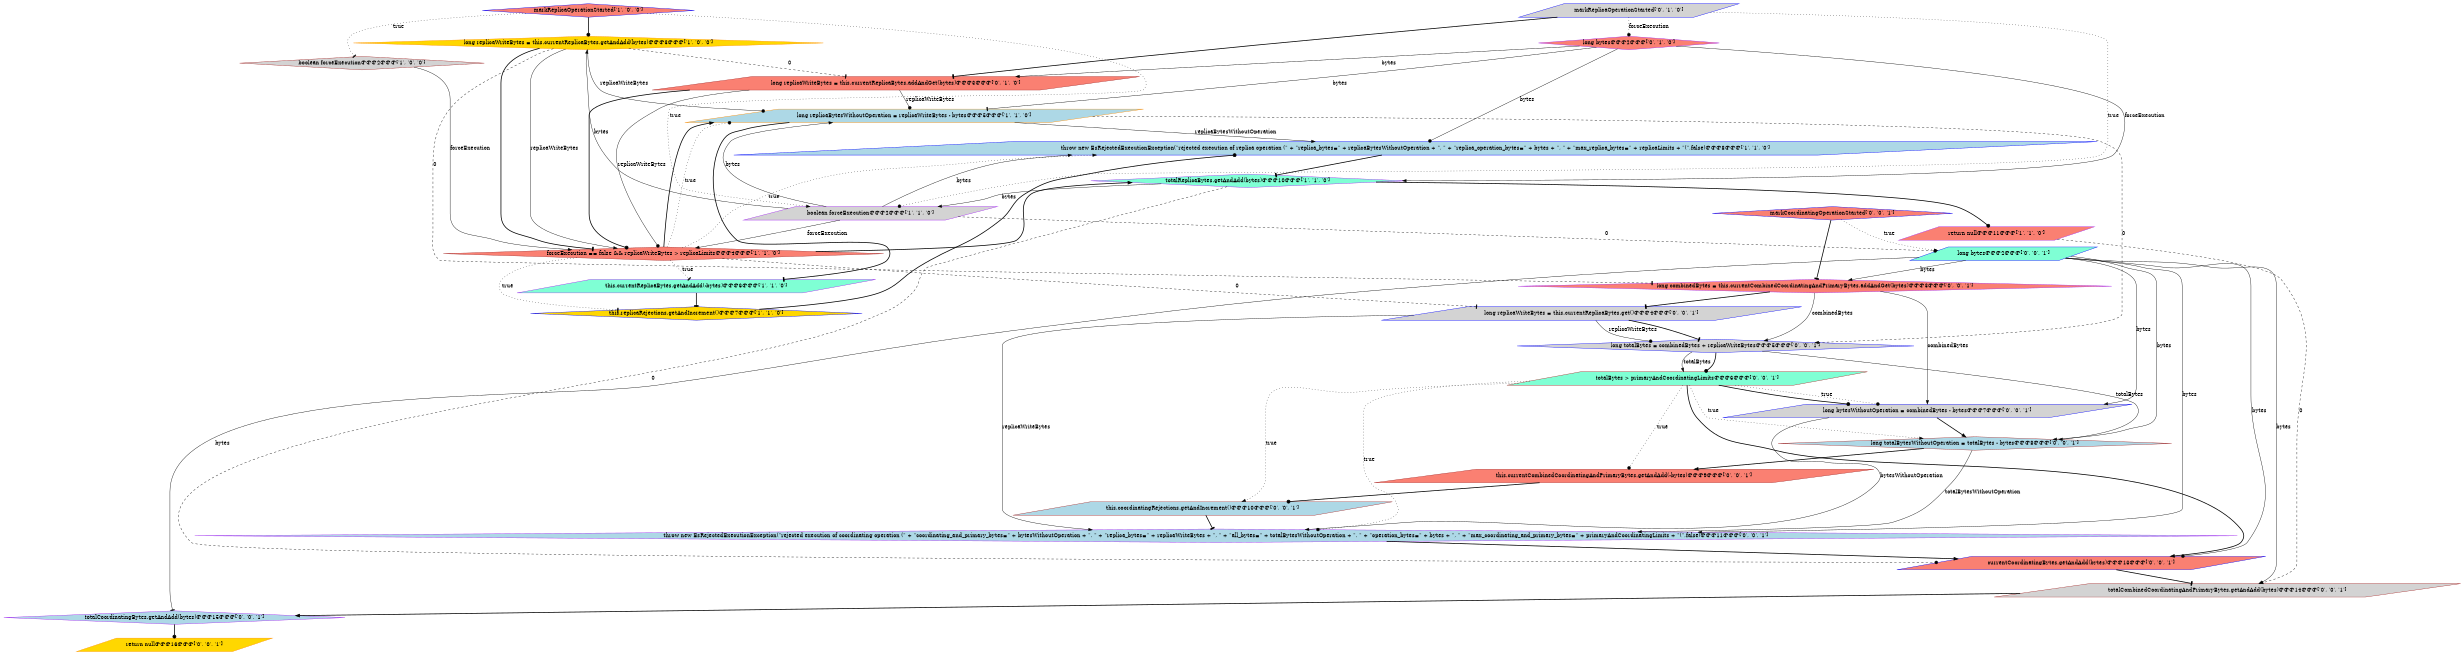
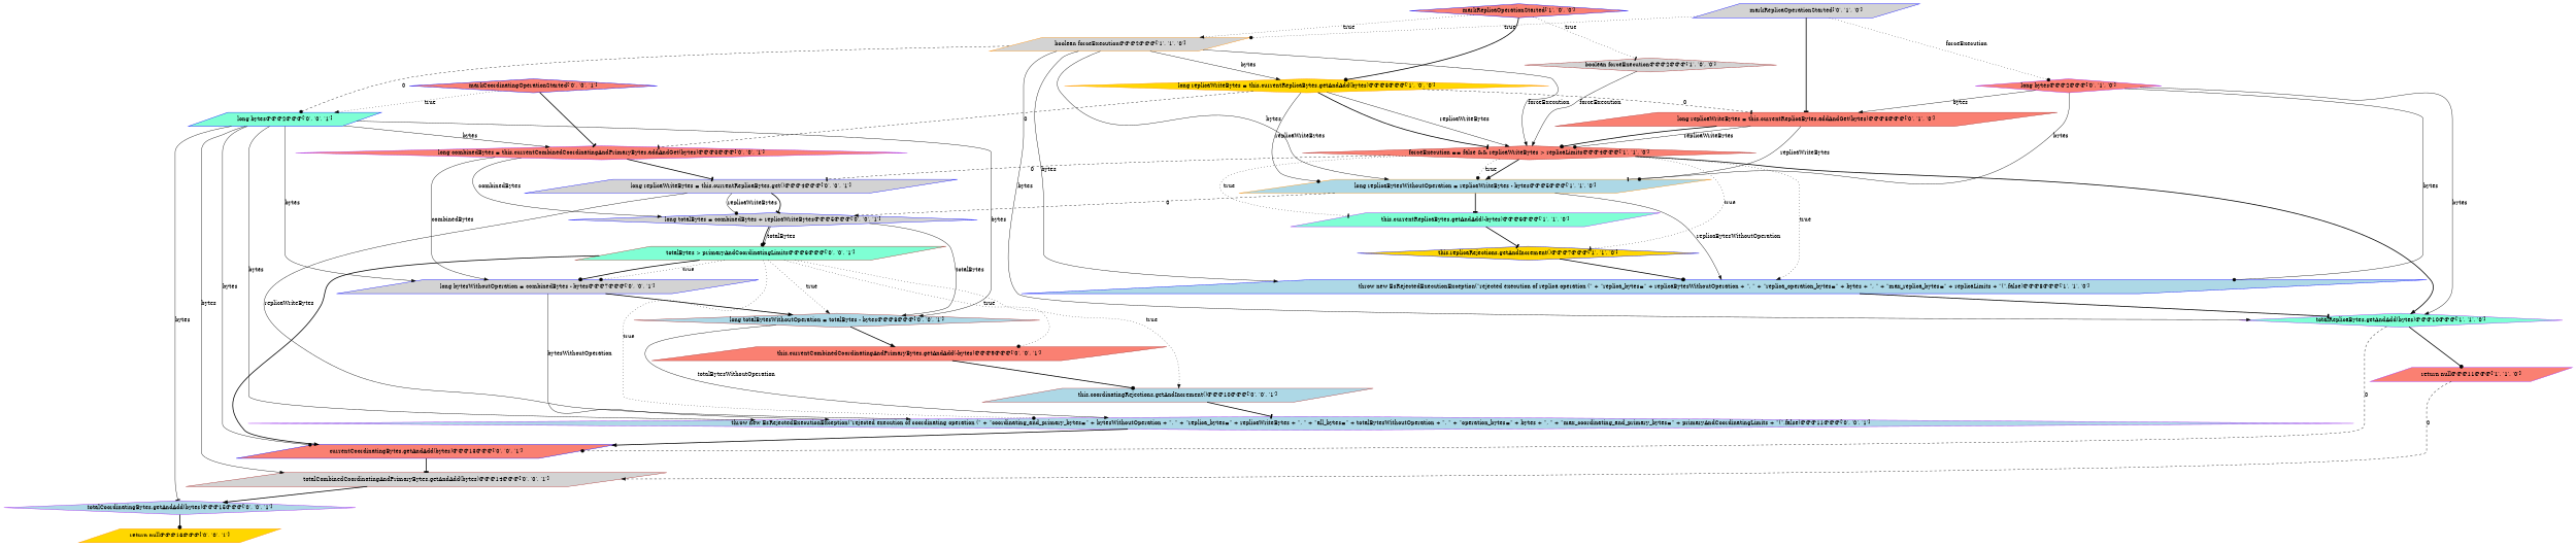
  digraph {
    node [color=blue fillcolor=salmon shape=parallelogram style=filled]
    edge [arrowhead=normal style=solid]
    n1 [fillcolor=lightgrey label="long replicaWriteBytes = this.currentReplicaBytes.get()@@@4@@@['0', '0', '1']"]
    n2 [fillcolor=lightgrey label="long totalBytes = combinedBytes + replicaWriteBytes@@@5@@@['0', '0', '1']" shape=diamond]
    n3 [color=purple fillcolor=lightblue label="throw new EsRejectedExecutionException(\"rejected execution of coordinating operation (\" + \"coordinating_and_primary_bytes=\" + bytesWithoutOperation + \", \" + \"replica_bytes=\" + replicaWriteBytes + \", \" + \"all_bytes=\" + totalBytesWithoutOperation + \", \" + \"operation_bytes=\" + bytes + \", \" + \"max_coordinating_and_primary_bytes=\" + primaryAndCoordinatingLimits + \"(\",false)@@@11@@@['0', '0', '1']" shape=diamond]
    n4 [color=brown fillcolor=aquamarine label="totalBytes > primaryAndCoordinatingLimits@@@6@@@['0', '0', '1']"]
    n5 [color=brown fillcolor=lightblue label="long totalBytesWithoutOperation = totalBytes - bytes@@@8@@@['0', '0', '1']" shape=diamond]
    n6 [label="currentCoordinatingBytes.getAndAdd(bytes)@@@13@@@['0', '0', '1']"]
    n7 [color=darkorange fillcolor=gold label="long replicaWriteBytes = this.currentReplicaBytes.getAndAdd(bytes)@@@3@@@['1', '0', '0']" shape=diamond]
    n8 [color=brown label="long replicaWriteBytes = this.currentReplicaBytes.addAndGet(bytes)@@@3@@@['0', '1', '0']"]
    n9 [color=darkorange fillcolor=lightblue label="long replicaBytesWithoutOperation = replicaWriteBytes - bytes@@@5@@@['1', '1', '0']"]
    n10 [color=brown label="forceExecution == false && replicaWriteBytes > replicaLimits@@@4@@@['1', '1', '0']" shape=diamond]
    n11 [color=purple label="long combinedBytes = this.currentCombinedCoordinatingAndPrimaryBytes.addAndGet(bytes)@@@3@@@['0', '0', '1']" shape=diamond]
    n12 [fillcolor=lightblue label="throw new EsRejectedExecutionException(\"rejected execution of replica operation (\" + \"replica_bytes=\" + replicaBytesWithoutOperation + \", \" + \"replica_operation_bytes=\" + bytes + \", \" + \"max_replica_bytes=\" + replicaLimits + \"(\",false)@@@8@@@['1', '1', '0']"]
    n13 [color=purple fillcolor=aquamarine label="this.currentReplicaBytes.getAndAdd(-bytes)@@@6@@@['1', '1', '0']"]
    n14 [color=purple fillcolor=aquamarine label="totalReplicaBytes.getAndAdd(bytes)@@@10@@@['1', '1', '0']" shape=diamond]
    n15 [fillcolor=gold label="this.replicaRejections.getAndIncrement()@@@7@@@['1', '1', '0']" shape=diamond]
    n16 [fillcolor=lightgrey label="long bytesWithoutOperation = combinedBytes - bytes@@@7@@@['0', '0', '1']"]
    n17 [color=brown label="this.currentCombinedCoordinatingAndPrimaryBytes.getAndAdd(-bytes)@@@9@@@['0', '0', '1']"]
    n18 [color=brown fillcolor=lightblue label="this.coordinatingRejections.getAndIncrement()@@@10@@@['0', '0', '1']"]
    n19 [color=brown fillcolor=lightgrey label="totalCombinedCoordinatingAndPrimaryBytes.getAndAdd(bytes)@@@14@@@['0', '0', '1']"]
    n20 [label="markReplicaOperationStarted['1', '0', '0']" shape=diamond]
    n21 [color=brown fillcolor=lightgrey label="boolean forceExecution@@@2@@@['1', '0', '0']" shape=diamond]
-   n22 [color=purple fillcolor=lightgrey label="boolean forceExecution@@@2@@@['1', '1', '0']"]
+   n22 [color=darkorange fillcolor=lightgrey label="boolean forceExecution@@@2@@@['1', '1', '0']"]
    n23 [fillcolor=aquamarine label="long bytes@@@2@@@['0', '0', '1']"]
    n24 [color=purple label="return null@@@11@@@['1', '1', '0']"]
    n25 [color=purple fillcolor=lightblue label="totalCoordinatingBytes.getAndAdd(bytes)@@@15@@@['0', '0', '1']" shape=diamond]
    n26 [color=purple label="long bytes@@@2@@@['0', '1', '0']" shape=diamond]
    n27 [color=darkorange fillcolor=gold label="return null@@@16@@@['0', '0', '1']"]
    n28 [label="markCoordinatingOperationStarted['0', '0', '1']" shape=diamond]
    n29 [fillcolor=lightgrey label="markReplicaOperationStarted['0', '1', '0']"]
    n1 -> n2 [arrowhead=tee style=bold]
    n1 -> n2 [arrowhead=dot label=replicaWriteBytes]
    n1 -> n3 [label=replicaWriteBytes]
    n2 -> n4 [arrowhead=dot style=bold]
    n2 -> n4 [label=totalBytes]
    n2 -> n5 [label=totalBytes]
    n3 -> n6 [style=bold]
    n4 -> n3 [arrowhead=dot label=true style=dotted]
    n4 -> n5 [label=true style=dotted]
    n4 -> n6 [style=bold]
    n4 -> n16 [arrowhead=dot label=true style=dotted]
    n4 -> n16 [arrowhead=dot style=bold]
    n4 -> n17 [arrowhead=dot label=true style=dotted]
    n4 -> n18 [label=true style=dotted]
    n5 -> n3 [label=totalBytesWithoutOperation]
    n5 -> n17 [style=bold]
    n6 -> n19 [arrowhead=tee style=bold]
    n7 -> n8 [arrowhead=tee label=0 style=dashed]
    n7 -> n9 [arrowhead=dot label=replicaWriteBytes]
    n7 -> n10 [label=replicaWriteBytes]
    n7 -> n10 [arrowhead=tee style=bold]
    n7 -> n11 [arrowhead=tee label=0 style=dashed]
    n8 -> n9 [arrowhead=dot label=replicaWriteBytes]
    n8 -> n10 [arrowhead=dot label=replicaWriteBytes]
    n8 -> n10 [arrowhead=dot style=bold]
    n9 -> n2 [label=0 style=dashed]
    n9 -> n12 [label=replicaBytesWithoutOperation]
    n9 -> n13 [arrowhead=tee style=bold]
    n10 -> n1 [arrowhead=tee label=0 style=dashed]
    n10 -> n9 [style=bold]
    n10 -> n9 [arrowhead=dot label=true style=dotted]
    n10 -> n12 [label=true style=dotted]
    n10 -> n13 [arrowhead=tee label=true style=dotted]
    n10 -> n14 [style=bold]
    n10 -> n15 [arrowhead=tee label=true style=dotted]
    n11 -> n1 [arrowhead=tee style=bold]
    n11 -> n2 [label=combinedBytes]
    n11 -> n16 [label=combinedBytes]
    n12 -> n14 [arrowhead=tee style=bold]
    n13 -> n15 [arrowhead=tee style=bold]
    n14 -> n6 [arrowhead=dot label=0 style=dashed]
    n14 -> n24 [arrowhead=dot style=bold]
    n15 -> n12 [arrowhead=dot style=bold]
    n16 -> n3 [label=bytesWithoutOperation]
    n16 -> n5 [style=bold]
    n17 -> n18 [arrowhead=dot style=bold]
    n18 -> n3 [arrowhead=tee style=bold]
    n19 -> n25 [style=bold]
    n20 -> n7 [arrowhead=dot style=bold]
    n20 -> n21 [arrowhead=tee label=true style=dotted]
    n20 -> n22 [label=true style=dotted]
    n21 -> n10 [label=forceExecution]
    n22 -> n7 [label=bytes]
    n22 -> n9 [label=bytes]
    n22 -> n10 [label=forceExecution]
    n22 -> n12 [label=bytes]
-   n14 -> n22 [label=bytes]
+   n22 -> n14 [label=bytes]
    n22 -> n23 [arrowhead=dot label=0 style=dashed]
    n23 -> n3 [label=bytes]
    n23 -> n5 [label=bytes]
    n23 -> n6 [arrowhead=dot label=bytes]
    n23 -> n11 [label=bytes]
    n23 -> n16 [label=bytes]
    n23 -> n19 [label=bytes]
    n23 -> n25 [arrowhead=tee label=bytes]
    n24 -> n19 [label=0 style=dashed]
    n25 -> n27 [arrowhead=dot style=bold]
    n26 -> n8 [label=bytes]
    n26 -> n9 [arrowhead=tee label=bytes]
    n26 -> n12 [arrowhead=dot label=bytes]
-   n26 -> n14 [label=forceExecution]
+   n26 -> n14 [label=bytes]
    n28 -> n11 [arrowhead=tee style=bold]
    n28 -> n23 [label=true style=dotted]
    n29 -> n8 [arrowhead=tee style=bold]
    n29 -> n22 [arrowhead=dot label=true style=dotted]
    n29 -> n26 [arrowhead=dot label=forceExecution style=dotted]
  }
